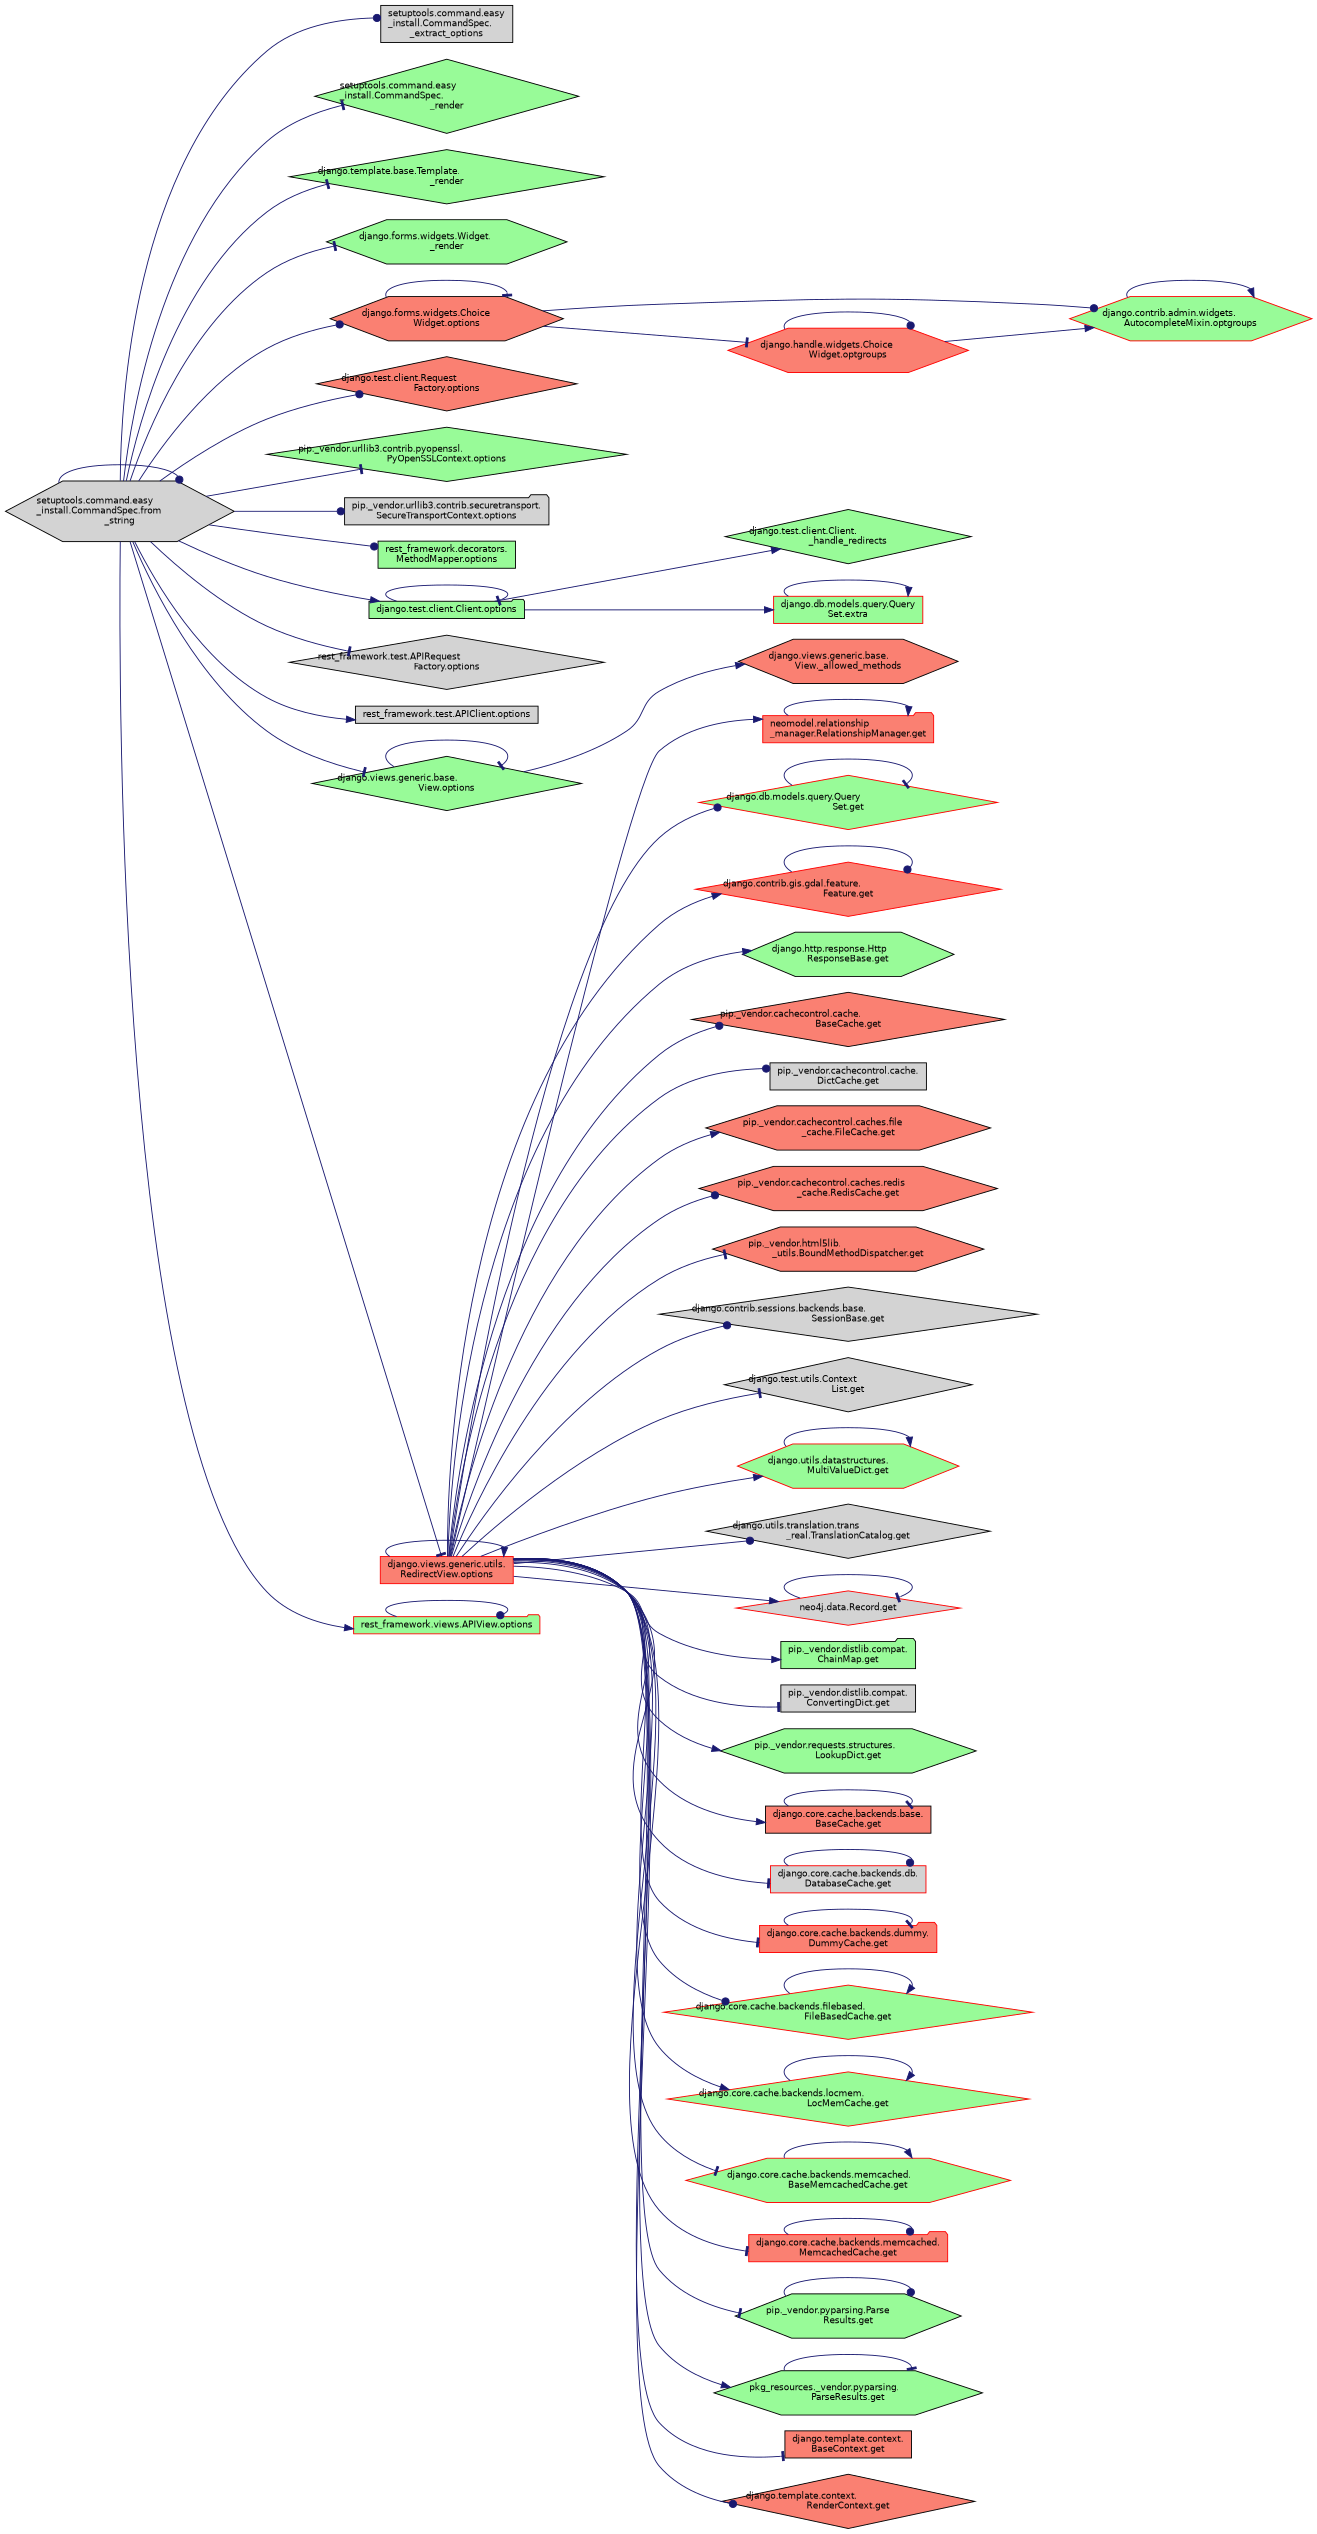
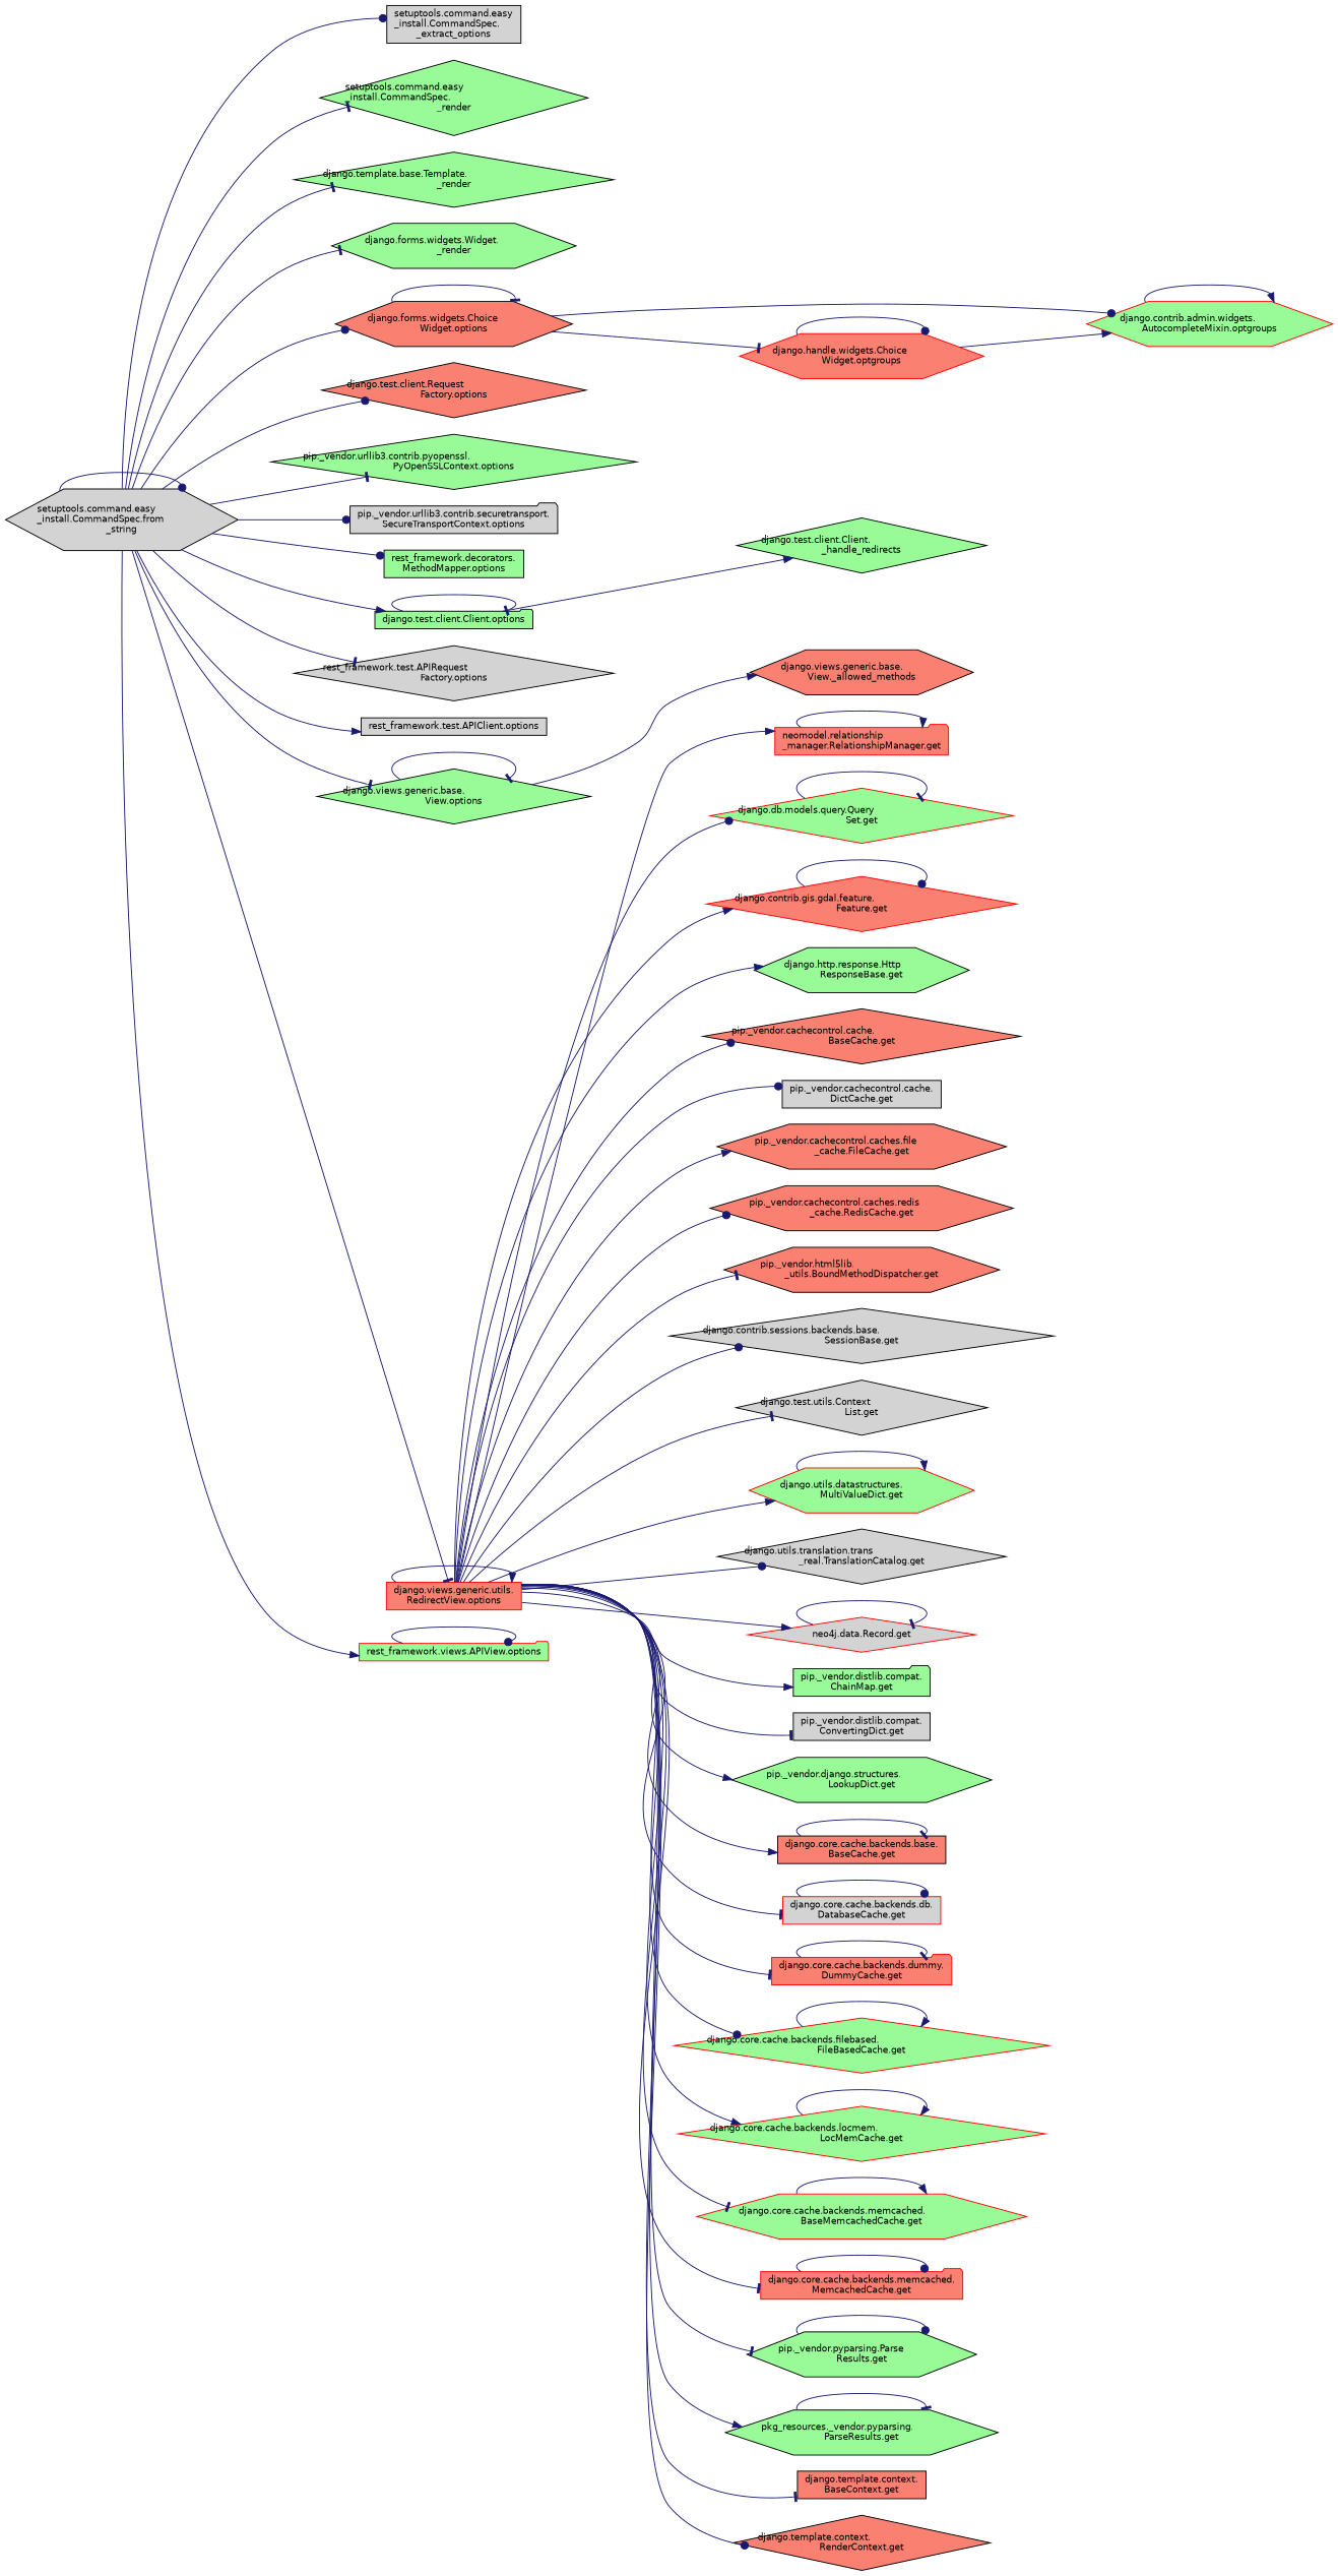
  digraph {
    rankdir=LR
    node [color=black fillcolor=palegreen fontname=Helvetica fontsize=10 shape=diamond style=filled]
    edge [arrowhead=normal color=midnightblue fontname=Helvetica fontsize=10 labelfontname=Helvetica labelfontsize=10 style=solid]
    n1 [fillcolor=lightgrey fontcolor=black height=0.2 label="setuptools.command.easy\l_install.CommandSpec.from\l_string" shape=hexagon width=0.4]
    n2 [fillcolor=lightgrey height=0.2 label="setuptools.command.easy\l_install.CommandSpec.\l_extract_options" shape=box width=0.4]
    n3 [height=0.2 label="setuptools.command.easy\l_install.CommandSpec.\l_render" width=0.4]
    n4 [height=0.2 label="django.template.base.Template.\l_render" width=0.4]
    n5 [height=0.2 label="django.forms.widgets.Widget.\l_render" shape=hexagon width=0.4]
    n6 [fillcolor=salmon height=0.2 label="django.forms.widgets.Choice\lWidget.options" shape=hexagon width=0.4]
    n7 [fillcolor=salmon height=0.2 label="django.test.client.Request\lFactory.options" width=0.4]
    n8 [height=0.2 label="pip._vendor.urllib3.contrib.pyopenssl.\lPyOpenSSLContext.options" width=0.4]
    n9 [fillcolor=lightgrey height=0.2 label="pip._vendor.urllib3.contrib.securetransport.\lSecureTransportContext.options" shape=folder width=0.4]
    n10 [height=0.2 label="rest_framework.decorators.\lMethodMapper.options" shape=box width=0.4]
    n11 [height=0.2 label="django.test.client.Client.options" shape=folder width=0.4]
    n12 [fillcolor=lightgrey height=0.2 label="rest_framework.test.APIRequest\lFactory.options" width=0.4]
    n13 [fillcolor=lightgrey height=0.2 label="rest_framework.test.APIClient.options" shape=box width=0.4]
    n14 [height=0.2 label="django.views.generic.base.\lView.options" width=0.4]
    n15 [color=red fillcolor=salmon height=0.2 label="django.views.generic.utils.\lRedirectView.options" shape=box width=0.4]
    n16 [color=red height=0.2 label="rest_framework.views.APIView.options" shape=folder width=0.4]
    n17 [color=red height=0.2 label="django.contrib.admin.widgets.\lAutocompleteMixin.optgroups" shape=hexagon width=0.4]
    n18 [color=red fillcolor=salmon height=0.2 label="django.handle.widgets.Choice\lWidget.optgroups" shape=hexagon width=0.4]
    n19 [height=0.2 label="django.test.client.Client.\l_handle_redirects" width=0.4]
-   n20 [color=red height=0.2 label="django.db.models.query.Query\lSet.extra" shape=box width=0.4]
    n21 [fillcolor=salmon height=0.2 label="django.views.generic.base.\lView._allowed_methods" shape=hexagon width=0.4]
    n22 [color=red fillcolor=salmon height=0.2 label="neomodel.relationship\l_manager.RelationshipManager.get" shape=folder width=0.4]
    n23 [color=red height=0.2 label="django.db.models.query.Query\lSet.get" width=0.4]
    n24 [color=red fillcolor=salmon height=0.2 label="django.contrib.gis.gdal.feature.\lFeature.get" width=0.4]
    n25 [height=0.2 label="django.http.response.Http\lResponseBase.get" shape=hexagon width=0.4]
    n26 [fillcolor=salmon height=0.2 label="pip._vendor.cachecontrol.cache.\lBaseCache.get" width=0.4]
    n27 [fillcolor=lightgrey height=0.2 label="pip._vendor.cachecontrol.cache.\lDictCache.get" shape=box width=0.4]
    n28 [fillcolor=salmon height=0.2 label="pip._vendor.cachecontrol.caches.file\l_cache.FileCache.get" shape=hexagon width=0.4]
    n29 [fillcolor=salmon height=0.2 label="pip._vendor.cachecontrol.caches.redis\l_cache.RedisCache.get" shape=hexagon width=0.4]
    n30 [fillcolor=salmon height=0.2 label="pip._vendor.html5lib.\l_utils.BoundMethodDispatcher.get" shape=hexagon width=0.4]
    n31 [fillcolor=lightgrey height=0.2 label="django.contrib.sessions.backends.base.\lSessionBase.get" width=0.4]
    n32 [fillcolor=lightgrey height=0.2 label="django.test.utils.Context\lList.get" width=0.4]
    n33 [color=red height=0.2 label="django.utils.datastructures.\lMultiValueDict.get" shape=hexagon width=0.4]
    n34 [fillcolor=lightgrey height=0.2 label="django.utils.translation.trans\l_real.TranslationCatalog.get" width=0.4]
    n35 [color=red fillcolor=lightgrey height=0.2 label="neo4j.data.Record.get" width=0.4]
    n36 [height=0.2 label="pip._vendor.distlib.compat.\lChainMap.get" shape=folder width=0.4]
    n37 [fillcolor=lightgrey height=0.2 label="pip._vendor.distlib.compat.\lConvertingDict.get" shape=box width=0.4]
-   n38 [height=0.2 label="pip._vendor.requests.structures.\lLookupDict.get" shape=hexagon width=0.4]
+   n38 [height=0.2 label="pip._vendor.django.structures.\lLookupDict.get" shape=hexagon width=0.4]
    n39 [fillcolor=salmon height=0.2 label="django.core.cache.backends.base.\lBaseCache.get" shape=box width=0.4]
    n40 [color=red fillcolor=lightgrey height=0.2 label="django.core.cache.backends.db.\lDatabaseCache.get" shape=box width=0.4]
    n41 [color=red fillcolor=salmon height=0.2 label="django.core.cache.backends.dummy.\lDummyCache.get" shape=folder width=0.4]
    n42 [color=red height=0.2 label="django.core.cache.backends.filebased.\lFileBasedCache.get" width=0.4]
    n43 [color=red height=0.2 label="django.core.cache.backends.locmem.\lLocMemCache.get" width=0.4]
    n44 [color=red height=0.2 label="django.core.cache.backends.memcached.\lBaseMemcachedCache.get" shape=hexagon width=0.4]
    n45 [color=red fillcolor=salmon height=0.2 label="django.core.cache.backends.memcached.\lMemcachedCache.get" shape=folder width=0.4]
    n46 [height=0.2 label="pip._vendor.pyparsing.Parse\lResults.get" shape=hexagon width=0.4]
    n47 [height=0.2 label="pkg_resources._vendor.pyparsing.\lParseResults.get" shape=hexagon width=0.4]
    n48 [fillcolor=salmon height=0.2 label="django.template.context.\lBaseContext.get" shape=box width=0.4]
    n49 [fillcolor=salmon height=0.2 label="django.template.context.\lRenderContext.get" width=0.4]
    n1 -> n1 [arrowhead=dot]
    n1 -> n2 [arrowhead=dot]
    n1 -> n3 [arrowhead=tee]
    n1 -> n4 [arrowhead=tee]
    n1 -> n5 [arrowhead=tee]
    n1 -> n6 [arrowhead=dot]
    n1 -> n7 [arrowhead=dot]
    n1 -> n8 [arrowhead=tee]
    n1 -> n9 [arrowhead=dot]
    n1 -> n10 [arrowhead=dot]
    n1 -> n11
    n1 -> n12 [arrowhead=tee]
    n1 -> n13
    n1 -> n14 [arrowhead=tee]
    n1 -> n15 [arrowhead=tee]
    n1 -> n16
    n6 -> n6 [arrowhead=tee]
    n6 -> n17 [arrowhead=dot]
    n6 -> n18 [arrowhead=tee]
    n11 -> n11 [arrowhead=tee]
    n11 -> n19
-   n11 -> n20
    n14 -> n14 [arrowhead=tee]
    n14 -> n21
    n15 -> n15
    n15 -> n22
    n15 -> n23 [arrowhead=dot]
    n15 -> n24
    n15 -> n25
    n15 -> n26 [arrowhead=dot]
    n15 -> n27 [arrowhead=dot]
    n15 -> n28
    n15 -> n29 [arrowhead=dot]
    n15 -> n30 [arrowhead=tee]
    n15 -> n31 [arrowhead=dot]
    n15 -> n32 [arrowhead=tee]
    n15 -> n33
    n15 -> n34 [arrowhead=dot]
    n15 -> n35
    n15 -> n36
    n15 -> n37 [arrowhead=tee]
    n15 -> n38
    n15 -> n39
    n15 -> n40 [arrowhead=tee]
    n15 -> n41 [arrowhead=tee]
    n15 -> n42 [arrowhead=dot]
    n15 -> n43
    n15 -> n44 [arrowhead=tee]
    n15 -> n45 [arrowhead=tee]
    n15 -> n46 [arrowhead=tee]
    n15 -> n47
    n15 -> n48 [arrowhead=tee]
    n15 -> n49 [arrowhead=dot]
    n16 -> n16 [arrowhead=dot]
    n17 -> n17
    n18 -> n17
    n18 -> n18 [arrowhead=dot]
-   n20 -> n20
    n22 -> n22
    n23 -> n23 [arrowhead=tee]
    n24 -> n24 [arrowhead=dot]
    n33 -> n33
    n35 -> n35 [arrowhead=tee]
    n39 -> n39 [arrowhead=tee]
    n40 -> n40 [arrowhead=dot]
    n41 -> n41 [arrowhead=tee]
    n42 -> n42
    n43 -> n43
    n44 -> n44
    n45 -> n45 [arrowhead=dot]
    n46 -> n46 [arrowhead=dot]
    n47 -> n47 [arrowhead=tee]
  }
